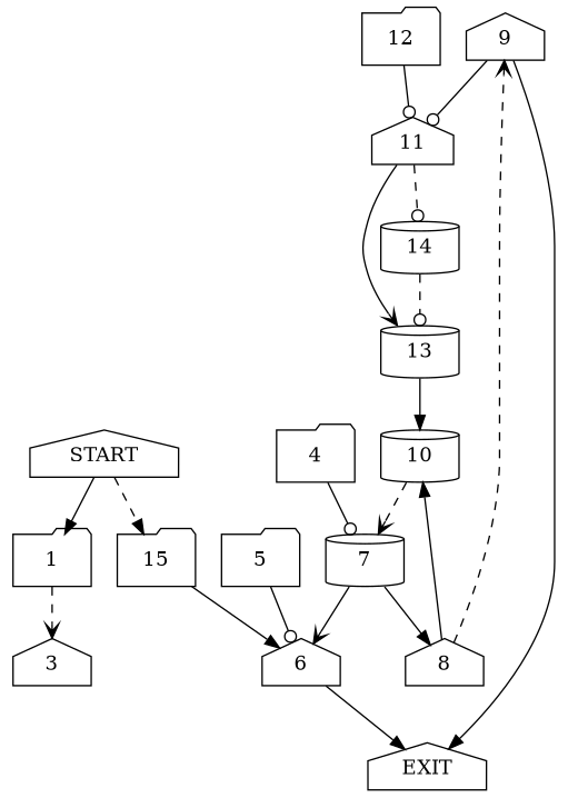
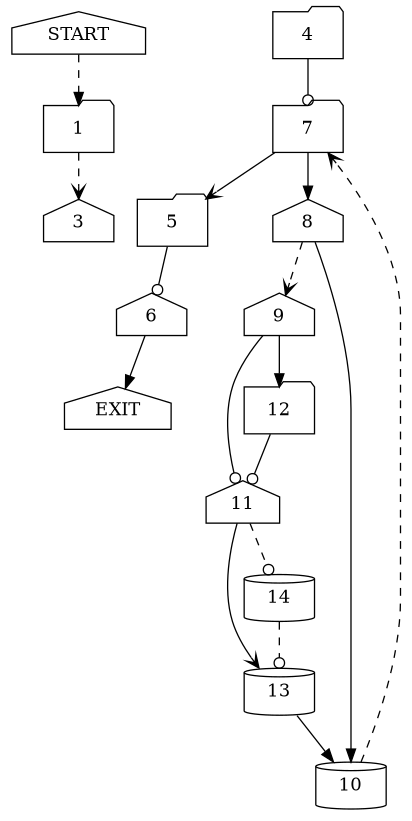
  digraph {
    node [shape=house]
    edge [arrowhead=normal style=solid]
    n1 [label=START]
    1 [shape=folder]
-   15 [shape=folder]
    3
    6
    n6 [label=EXIT]
    4 [shape=folder]
-   7 [shape=cylinder]
+   7 [shape=folder]
    5 [shape=folder]
    8
    9
    10 [shape=cylinder]
    11
    12 [shape=folder]
    13 [shape=cylinder]
    14 [shape=cylinder]
-   n1 -> 1
-   n1 -> 15 [style=dashed]
+   n1 -> 1 [style=dashed]
    1 -> 3 [arrowhead=vee style=dashed]
-   15 -> 6
    6 -> n6
    4 -> 7 [arrowhead=odot]
-   7 -> 6 [arrowhead=vee]
+   7 -> 5 [arrowhead=vee]
    7 -> 8
    5 -> 6 [arrowhead=odot]
    8 -> 9 [arrowhead=vee style=dashed]
    8 -> 10
    9 -> 11 [arrowhead=odot]
-   9 -> n6
+   9 -> 12
    10 -> 7 [arrowhead=vee style=dashed]
    11 -> 13 [arrowhead=vee]
    11 -> 14 [arrowhead=odot style=dashed]
    12 -> 11 [arrowhead=odot]
    13 -> 10
    14 -> 13 [arrowhead=odot style=dashed]
  }
